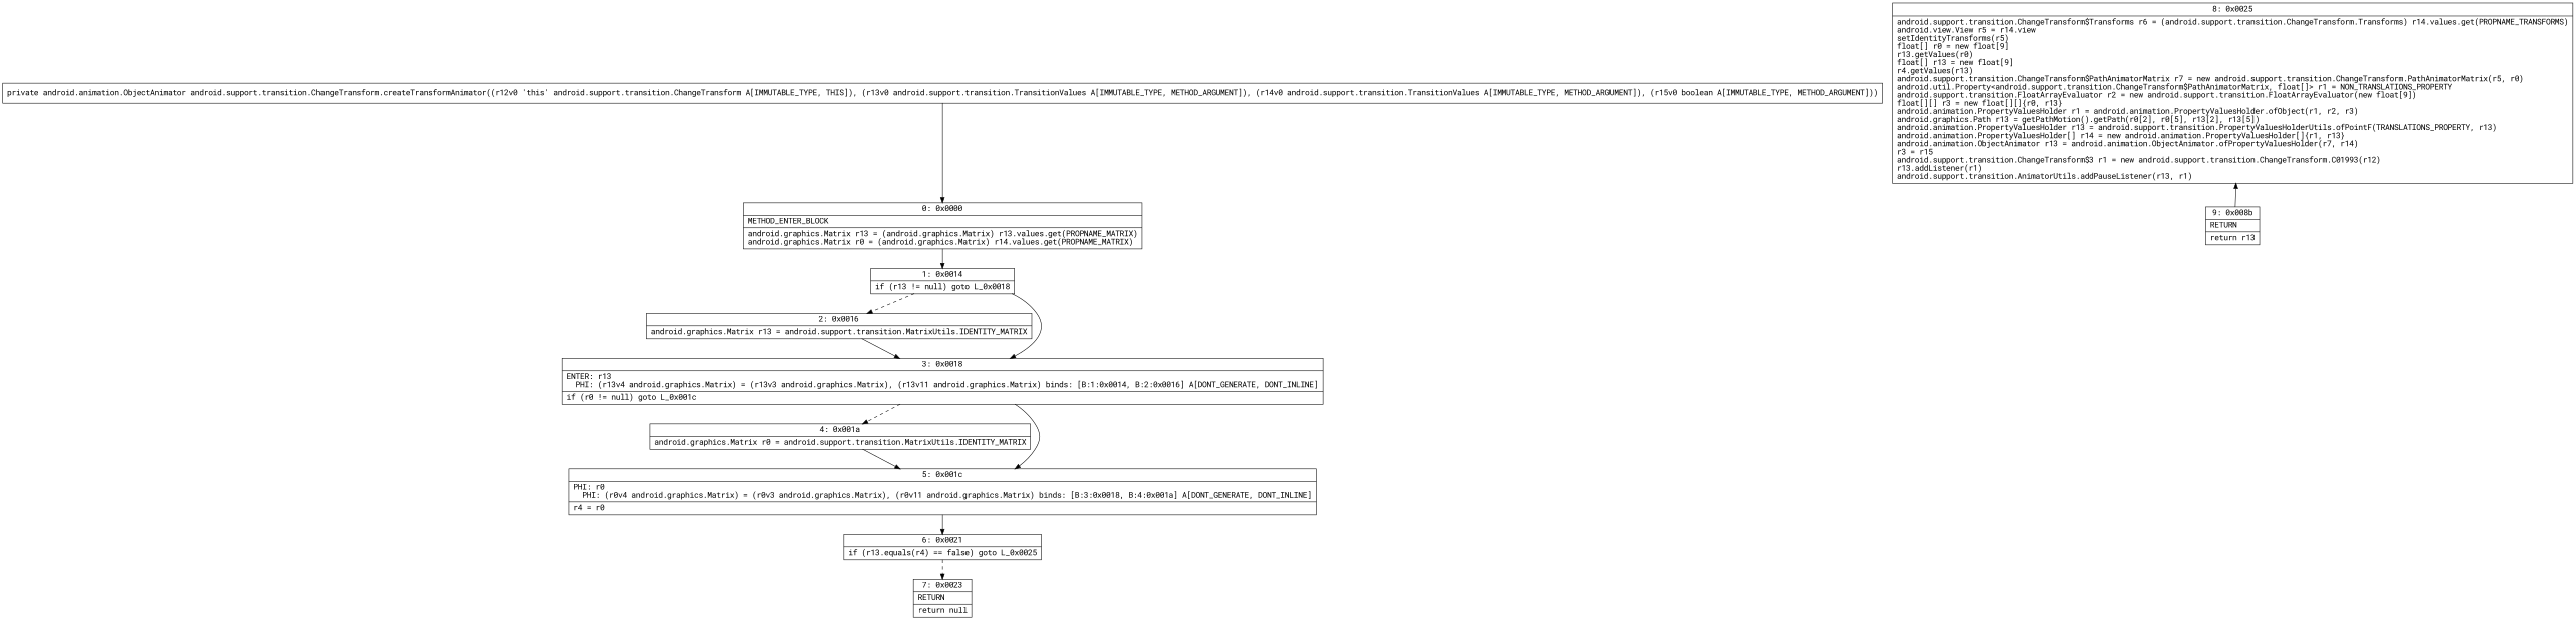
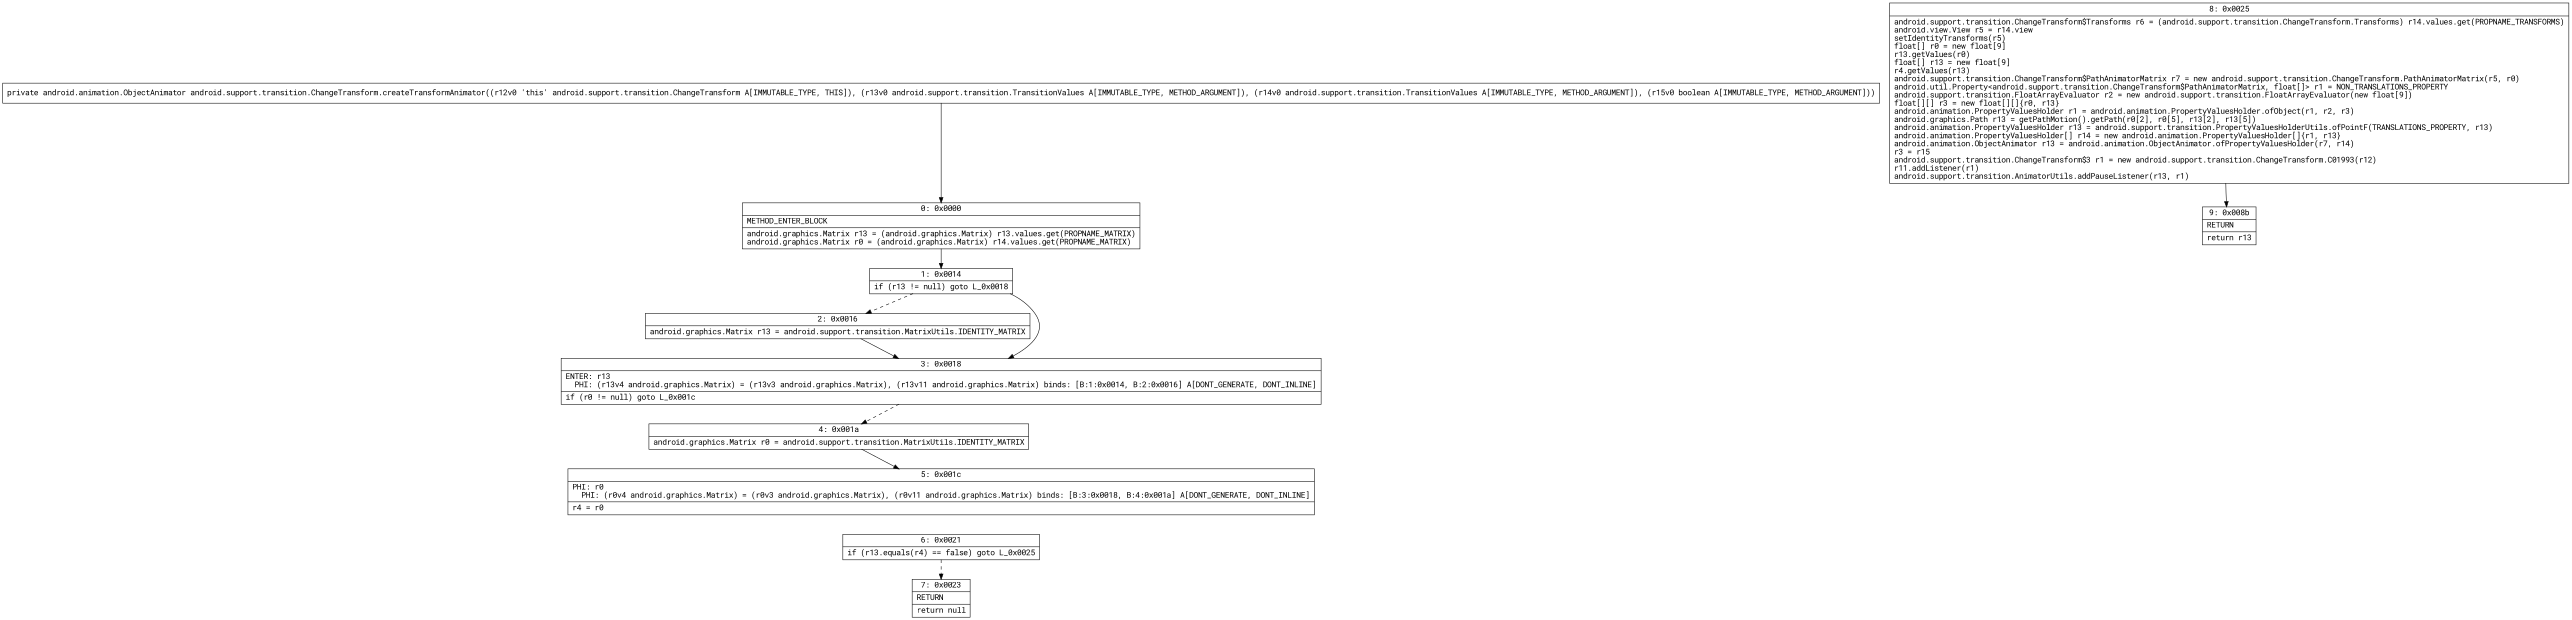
  digraph {
    fontname="Roboto Mono"
    node [fontname="Roboto Mono" shape=record]
    edge [fontname="Roboto Mono"]
    n1 [label="{0\:\ 0x0000|METHOD_ENTER_BLOCK\l|android.graphics.Matrix r13 = (android.graphics.Matrix) r13.values.get(PROPNAME_MATRIX)\landroid.graphics.Matrix r0 = (android.graphics.Matrix) r14.values.get(PROPNAME_MATRIX)\l}"]
    n2 [label="{1\:\ 0x0014|if (r13 != null) goto L_0x0018\l}"]
    n3 [label="{2\:\ 0x0016|android.graphics.Matrix r13 = android.support.transition.MatrixUtils.IDENTITY_MATRIX\l}"]
    n4 [label="{3\:\ 0x0018|ENTER: r13 \l  PHI: (r13v4 android.graphics.Matrix) = (r13v3 android.graphics.Matrix), (r13v11 android.graphics.Matrix) binds: [B:1:0x0014, B:2:0x0016] A[DONT_GENERATE, DONT_INLINE]\l|if (r0 != null) goto L_0x001c\l}"]
    n5 [label="{4\:\ 0x001a|android.graphics.Matrix r0 = android.support.transition.MatrixUtils.IDENTITY_MATRIX\l}"]
    n6 [label="{5\:\ 0x001c|PHI: r0 \l  PHI: (r0v4 android.graphics.Matrix) = (r0v3 android.graphics.Matrix), (r0v11 android.graphics.Matrix) binds: [B:3:0x0018, B:4:0x001a] A[DONT_GENERATE, DONT_INLINE]\l|r4 = r0\l}"]
    n7 [label="{6\:\ 0x0021|if (r13.equals(r4) == false) goto L_0x0025\l}"]
    n8 [label="{7\:\ 0x0023|RETURN\l|return null\l}"]
-   n9 [label="{8\:\ 0x0025|android.support.transition.ChangeTransform$Transforms r6 = (android.support.transition.ChangeTransform.Transforms) r14.values.get(PROPNAME_TRANSFORMS)\landroid.view.View r5 = r14.view\lsetIdentityTransforms(r5)\lfloat[] r0 = new float[9]\lr13.getValues(r0)\lfloat[] r13 = new float[9]\lr4.getValues(r13)\landroid.support.transition.ChangeTransform$PathAnimatorMatrix r7 = new android.support.transition.ChangeTransform.PathAnimatorMatrix(r5, r0)\landroid.util.Property\<android.support.transition.ChangeTransform$PathAnimatorMatrix, float[]\> r1 = NON_TRANSLATIONS_PROPERTY\landroid.support.transition.FloatArrayEvaluator r2 = new android.support.transition.FloatArrayEvaluator(new float[9])\lfloat[][] r3 = new float[][]\{r0, r13\}\landroid.animation.PropertyValuesHolder r1 = android.animation.PropertyValuesHolder.ofObject(r1, r2, r3)\landroid.graphics.Path r13 = getPathMotion().getPath(r0[2], r0[5], r13[2], r13[5])\landroid.animation.PropertyValuesHolder r13 = android.support.transition.PropertyValuesHolderUtils.ofPointF(TRANSLATIONS_PROPERTY, r13)\landroid.animation.PropertyValuesHolder[] r14 = new android.animation.PropertyValuesHolder[]\{r1, r13\}\landroid.animation.ObjectAnimator r13 = android.animation.ObjectAnimator.ofPropertyValuesHolder(r7, r14)\lr3 = r15\landroid.support.transition.ChangeTransform$3 r1 = new android.support.transition.ChangeTransform.C01993(r12)\lr13.addListener(r1)\landroid.support.transition.AnimatorUtils.addPauseListener(r13, r1)\l}"]
+   n9 [label="{8\:\ 0x0025|android.support.transition.ChangeTransform$Transforms r6 = (android.support.transition.ChangeTransform.Transforms) r14.values.get(PROPNAME_TRANSFORMS)\landroid.view.View r5 = r14.view\lsetIdentityTransforms(r5)\lfloat[] r0 = new float[9]\lr13.getValues(r0)\lfloat[] r13 = new float[9]\lr4.getValues(r13)\landroid.support.transition.ChangeTransform$PathAnimatorMatrix r7 = new android.support.transition.ChangeTransform.PathAnimatorMatrix(r5, r0)\landroid.util.Property\<android.support.transition.ChangeTransform$PathAnimatorMatrix, float[]\> r1 = NON_TRANSLATIONS_PROPERTY\landroid.support.transition.FloatArrayEvaluator r2 = new android.support.transition.FloatArrayEvaluator(new float[9])\lfloat[][] r3 = new float[][]\{r0, r13\}\landroid.animation.PropertyValuesHolder r1 = android.animation.PropertyValuesHolder.ofObject(r1, r2, r3)\landroid.graphics.Path r13 = getPathMotion().getPath(r0[2], r0[5], r13[2], r13[5])\landroid.animation.PropertyValuesHolder r13 = android.support.transition.PropertyValuesHolderUtils.ofPointF(TRANSLATIONS_PROPERTY, r13)\landroid.animation.PropertyValuesHolder[] r14 = new android.animation.PropertyValuesHolder[]\{r1, r13\}\landroid.animation.ObjectAnimator r13 = android.animation.ObjectAnimator.ofPropertyValuesHolder(r7, r14)\lr3 = r15\landroid.support.transition.ChangeTransform$3 r1 = new android.support.transition.ChangeTransform.C01993(r12)\lr11.addListener(r1)\landroid.support.transition.AnimatorUtils.addPauseListener(r13, r1)\l}"]
    n10 [label="{9\:\ 0x008b|RETURN\l|return r13\l}"]
    n11 [label="{private android.animation.ObjectAnimator android.support.transition.ChangeTransform.createTransformAnimator((r12v0 'this' android.support.transition.ChangeTransform A[IMMUTABLE_TYPE, THIS]), (r13v0 android.support.transition.TransitionValues A[IMMUTABLE_TYPE, METHOD_ARGUMENT]), (r14v0 android.support.transition.TransitionValues A[IMMUTABLE_TYPE, METHOD_ARGUMENT]), (r15v0 boolean A[IMMUTABLE_TYPE, METHOD_ARGUMENT])) }"]
    n1 -> n2
    n2 -> n3 [style=dashed]
    n2 -> n4
    n3 -> n4
    n4 -> n5 [style=dashed]
-   n4 -> n6
    n5 -> n6
-   n6 -> n7
    n7 -> n8 [style=dashed]
-   n10 -> n9
+   n9 -> n10
    n11 -> n1
  }
